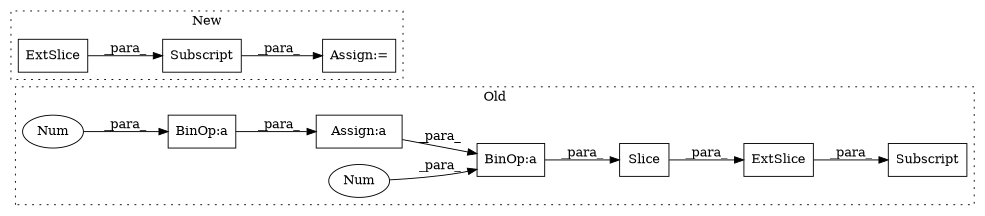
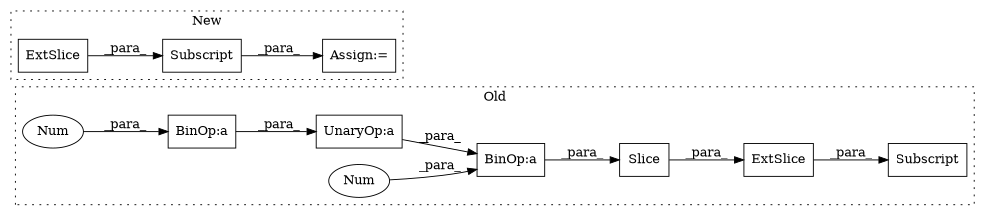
  digraph {
    rankdir=LR
    node [a=82 l=1 shape=box]
    n1 [a=80 label=Slice s=5132]
    n2 [l=3 label="BinOp:a" s=5137]
    n3 [a=76 label=Num s=5140 shape=ellipse]
    n4 [a=85 l=6 label=ExtSlice s=5122]
    n5 [l=11 label="BinOp:a" s=5135]
    n6 [a=76 label=Num s=5146 shape=ellipse]
-   n7 [a=61 label="Assign:a" s=5134]
+   n7 [a=61 label="UnaryOp:a" s=5134]
    n8 [a=63 l="26,0" label=Subscript s="5122,0"]
    n9 [a=85 l=6 label=ExtSlice s=5778]
    n10 [a=63 l="39,0" label=Subscript s="5778,0"]
    n11 [a=68 l=3 label="Assign:=" s=5775]
    subgraph cluster_1 {
      label=Old
      style=dotted
      n1
      n2
      n3
      n4
      n5
      n6
      n7
      n8
    }
    subgraph cluster_2 {
      label=New
      style=dotted
      n9
      n10
      n11
    }
    n1 -> n4 [label=_para_]
    n2 -> n7 [label=_para_]
    n3 -> n2 [label=_para_]
    n4 -> n8 [label=_para_]
    n5 -> n1 [label=_para_]
    n6 -> n5 [label=_para_]
    n7 -> n5 [label=_para_]
    n9 -> n10 [label=_para_]
    n10 -> n11 [label=_para_]
  }
